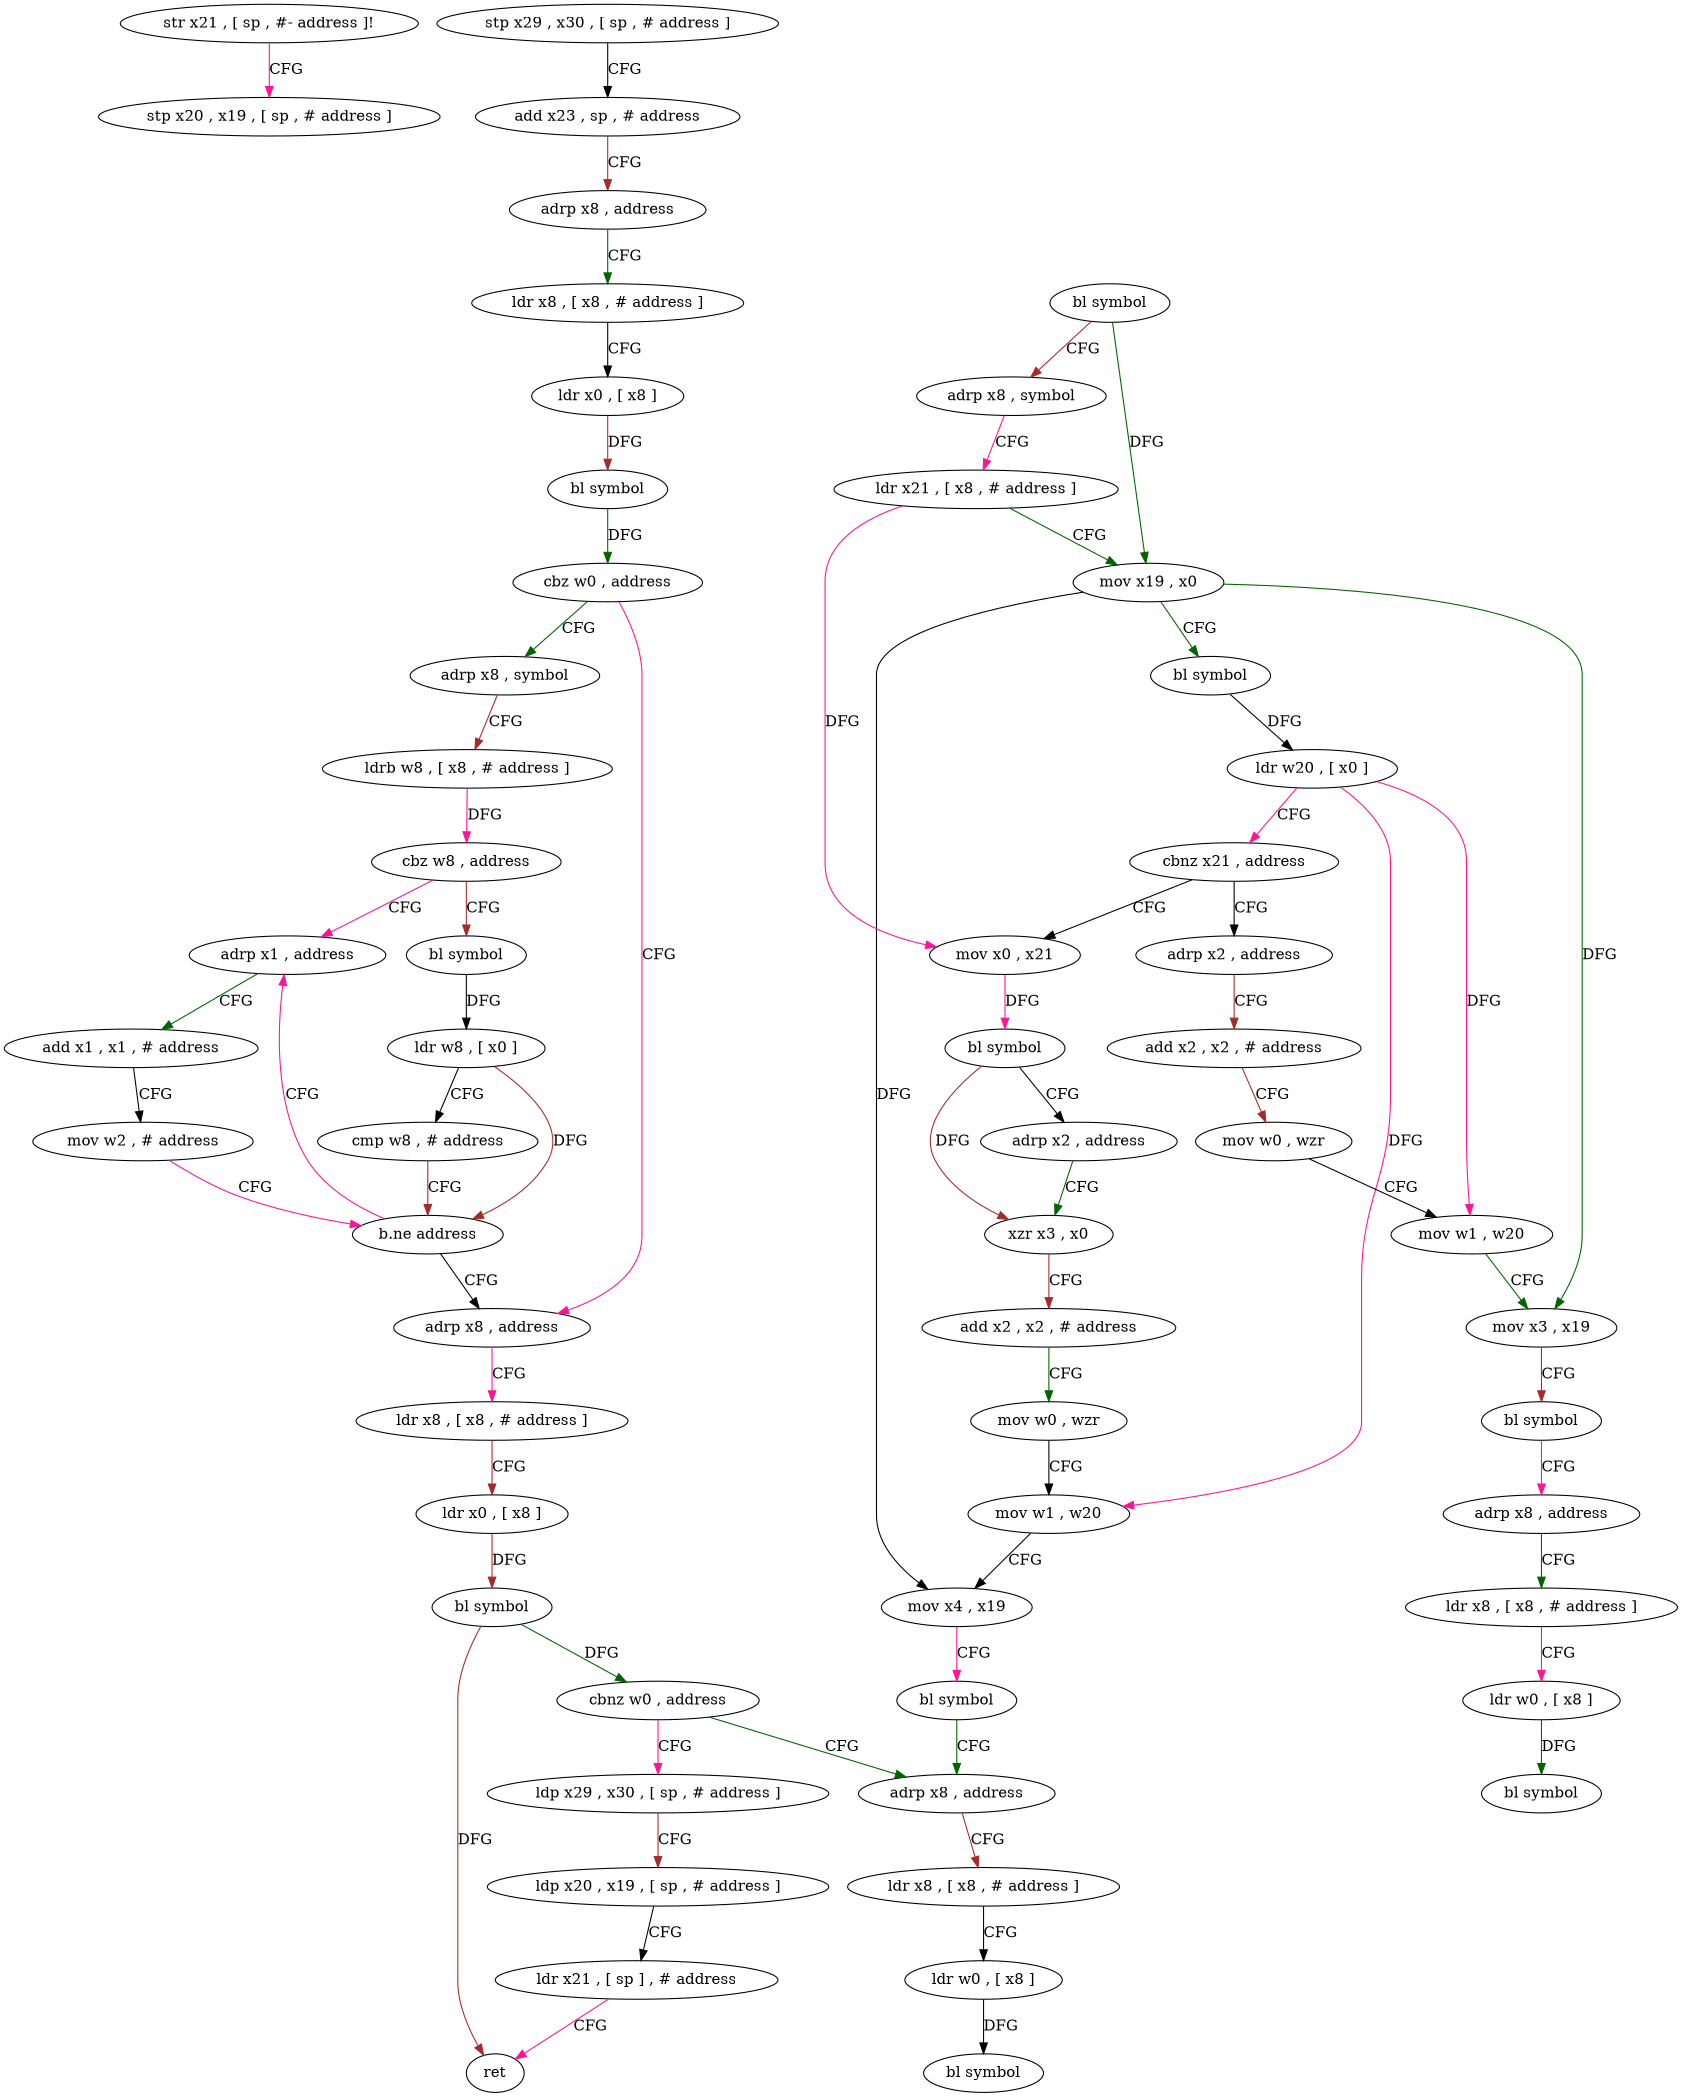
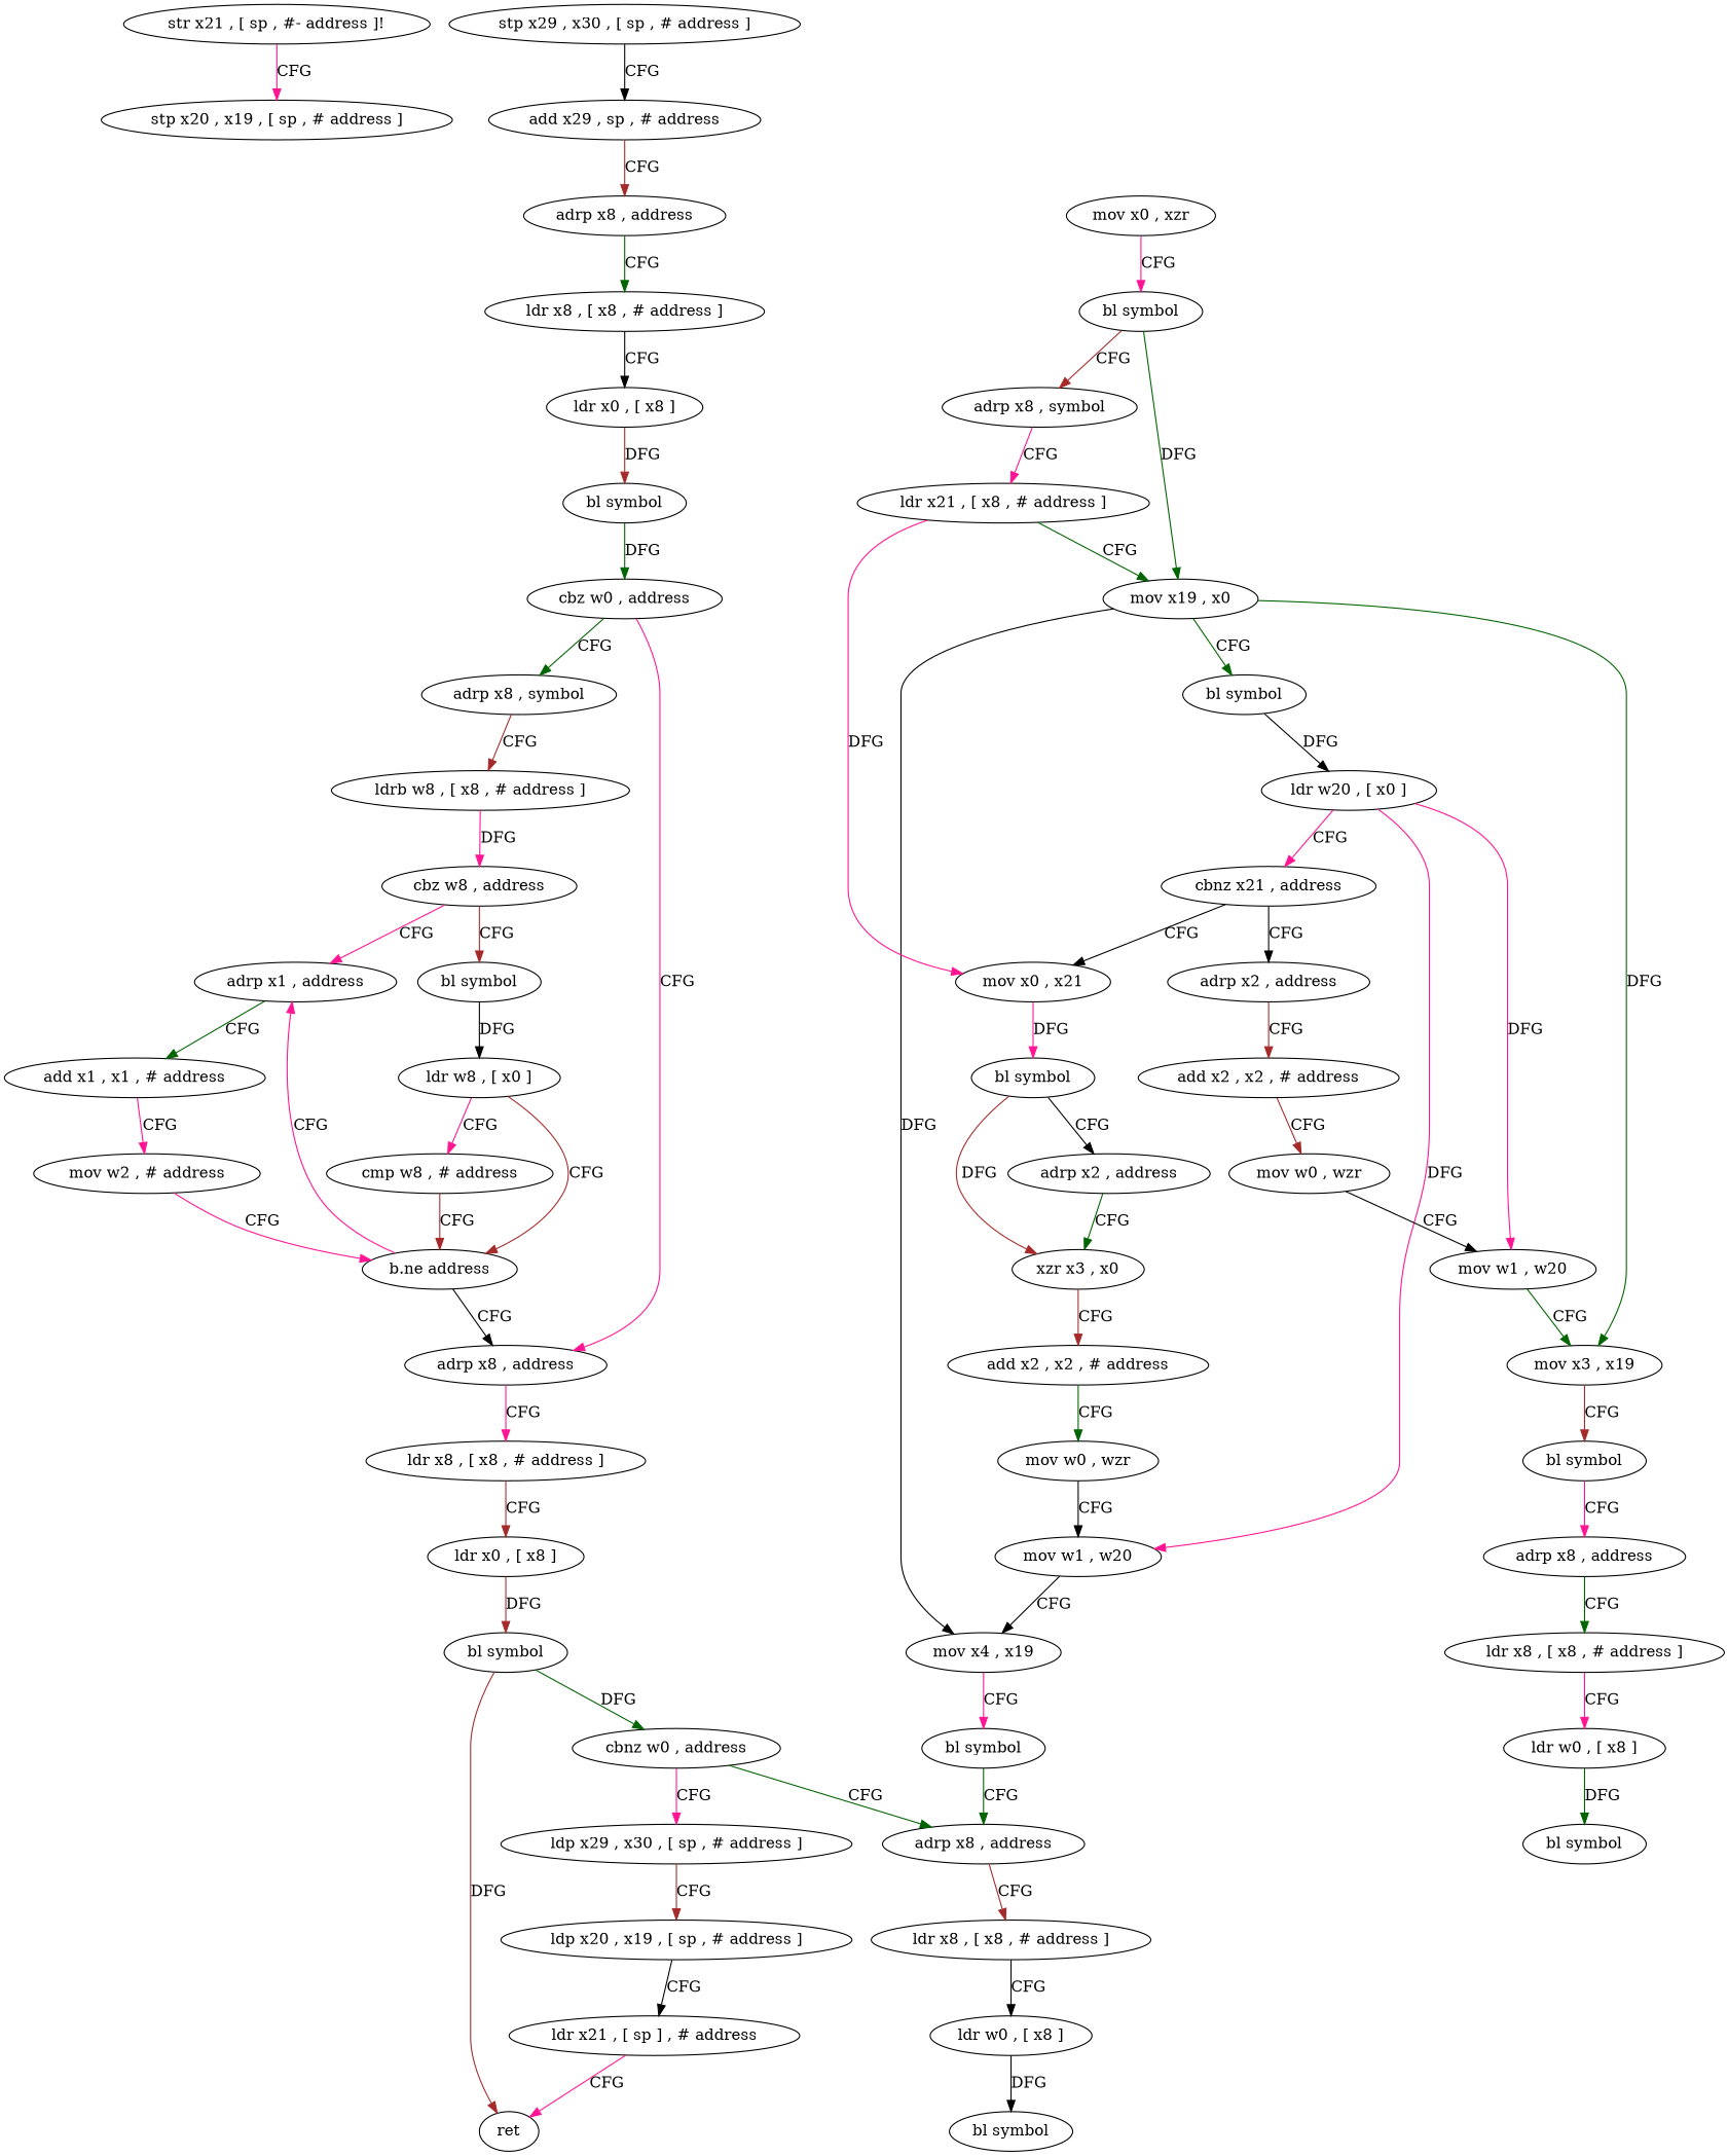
  digraph {
    edge [color=deeppink]
    n1 [label="str x21 , [ sp , #- address ]!"]
    n2 [label="stp x20 , x19 , [ sp , # address ]"]
    n3 [label="stp x29 , x30 , [ sp , # address ]"]
-   n4 [label="add x23 , sp , # address"]
+   n4 [label="add x29 , sp , # address"]
    n5 [label="adrp x8 , address"]
    n6 [label="ldr x8 , [ x8 , # address ]"]
    n7 [label="ldr x0 , [ x8 ]"]
    n8 [label="bl symbol"]
    n9 [label="cbz w0 , address"]
    n10 [label="adrp x8 , address"]
    n11 [label="adrp x8 , symbol"]
    n12 [label="ldr x8 , [ x8 , # address ]"]
    n13 [label="ldrb w8 , [ x8 , # address ]"]
    n14 [label="ldr x0 , [ x8 ]"]
    n15 [label="cbz w8 , address"]
    n16 [label="bl symbol"]
    n17 [label="cbnz w0 , address"]
    n18 [label=ret]
    n19 [label="adrp x8 , address"]
    n20 [label="ldp x29 , x30 , [ sp , # address ]"]
    n21 [label="ldr x8 , [ x8 , # address ]"]
    n22 [label="ldp x20 , x19 , [ sp , # address ]"]
    n23 [label="ldr w0 , [ x8 ]"]
    n24 [label="ldr x21 , [ sp ] , # address"]
    n25 [label="adrp x1 , address"]
    n26 [label="bl symbol"]
    n27 [label="add x1 , x1 , # address"]
    n28 [label="ldr w8 , [ x0 ]"]
    n29 [label="mov w2 , # address"]
    n30 [label="cmp w8 , # address"]
    n31 [label="b.ne address"]
    n32 [label="bl symbol"]
+   n33 [label="mov x0 , xzr"]
    n34 [label="bl symbol"]
    n35 [label="adrp x8 , symbol"]
    n36 [label="mov x19 , x0"]
    n37 [label="ldr x21 , [ x8 , # address ]"]
    n38 [label="bl symbol"]
    n39 [label="mov x4 , x19"]
    n40 [label="mov x3 , x19"]
    n41 [label="mov x0 , x21"]
    n42 [label="cbnz x21 , address"]
    n43 [label="adrp x2 , address"]
    n44 [label="bl symbol"]
    n45 [label="ldr w20 , [ x0 ]"]
    n46 [label="bl symbol"]
    n47 [label="bl symbol"]
    n48 [label="mov w1 , w20"]
    n49 [label="mov w1 , w20"]
    n50 [label="add x2 , x2 , # address"]
    n51 [label="adrp x2 , address"]
    n52 [label="xzr x3 , x0"]
    n53 [label="mov w0 , wzr"]
    n54 [label="add x2 , x2 , # address"]
    n55 [label="mov w0 , wzr"]
    n56 [label="adrp x8 , address"]
    n57 [label="ldr x8 , [ x8 , # address ]"]
    n58 [label="ldr w0 , [ x8 ]"]
    n59 [label="bl symbol"]
    n1 -> n2 [label=CFG]
    n3 -> n4 [color=black label=CFG]
    n4 -> n5 [color=brown label=CFG]
    n5 -> n6 [color=darkgreen label=CFG]
    n6 -> n7 [color=black label=CFG]
    n7 -> n8 [color=brown label=DFG]
    n8 -> n9 [color=darkgreen label=DFG]
    n9 -> n10 [label=CFG]
    n9 -> n11 [color=darkgreen label=CFG]
    n10 -> n12 [label=CFG]
    n11 -> n13 [color=brown label=CFG]
    n12 -> n14 [color=brown label=CFG]
    n13 -> n15 [label=DFG]
    n14 -> n16 [color=brown label=DFG]
    n15 -> n25 [label=CFG]
    n15 -> n26 [color=brown label=CFG]
    n16 -> n17 [color=darkgreen label=DFG]
    n16 -> n18 [color=brown label=DFG]
    n17 -> n19 [color=darkgreen label=CFG]
    n17 -> n20 [label=CFG]
    n19 -> n21 [color=brown label=CFG]
    n20 -> n22 [color=brown label=CFG]
    n21 -> n23 [color=black label=CFG]
    n22 -> n24 [color=black label=CFG]
    n23 -> n32 [color=black label=DFG]
    n24 -> n18 [label=CFG]
    n25 -> n27 [color=darkgreen label=CFG]
    n26 -> n28 [color=black label=DFG]
-   n27 -> n29 [color=black label=CFG]
-   n28 -> n30 [color=black label=CFG]
-   n28 -> n31 [color=brown label=DFG]
+   n27 -> n29 [label=CFG]
+   n28 -> n30 [label=CFG]
+   n28 -> n31 [color=brown label=CFG]
    n29 -> n31 [label=CFG]
    n30 -> n31 [color=brown label=CFG]
    n31 -> n10 [color=black label=CFG]
    n31 -> n25 [label=CFG]
+   n33 -> n34 [label=CFG]
    n34 -> n35 [color=brown label=CFG]
    n34 -> n36 [color=darkgreen label=DFG]
    n35 -> n37 [label=CFG]
    n36 -> n38 [color=darkgreen label=CFG]
    n36 -> n39 [color=black label=DFG]
    n36 -> n40 [color=darkgreen label=DFG]
    n37 -> n36 [color=darkgreen label=CFG]
    n37 -> n41 [label=DFG]
    n38 -> n45 [color=black label=DFG]
    n39 -> n46 [label=CFG]
    n40 -> n47 [color=brown label=CFG]
    n41 -> n44 [label=DFG]
    n42 -> n41 [color=black label=CFG]
    n42 -> n43 [color=black label=CFG]
    n43 -> n50 [color=brown label=CFG]
    n44 -> n51 [color=black label=CFG]
    n44 -> n52 [color=brown label=DFG]
    n45 -> n42 [label=CFG]
    n45 -> n48 [label=DFG]
    n45 -> n49 [label=DFG]
    n46 -> n19 [color=darkgreen label=CFG]
    n47 -> n56 [label=CFG]
    n48 -> n39 [color=black label=CFG]
    n49 -> n40 [color=darkgreen label=CFG]
    n50 -> n53 [color=brown label=CFG]
    n51 -> n52 [color=darkgreen label=CFG]
    n52 -> n54 [color=brown label=CFG]
    n53 -> n49 [color=black label=CFG]
    n54 -> n55 [color=darkgreen label=CFG]
    n55 -> n48 [color=black label=CFG]
    n56 -> n57 [color=darkgreen label=CFG]
    n57 -> n58 [label=CFG]
    n58 -> n59 [color=darkgreen label=DFG]
  }
